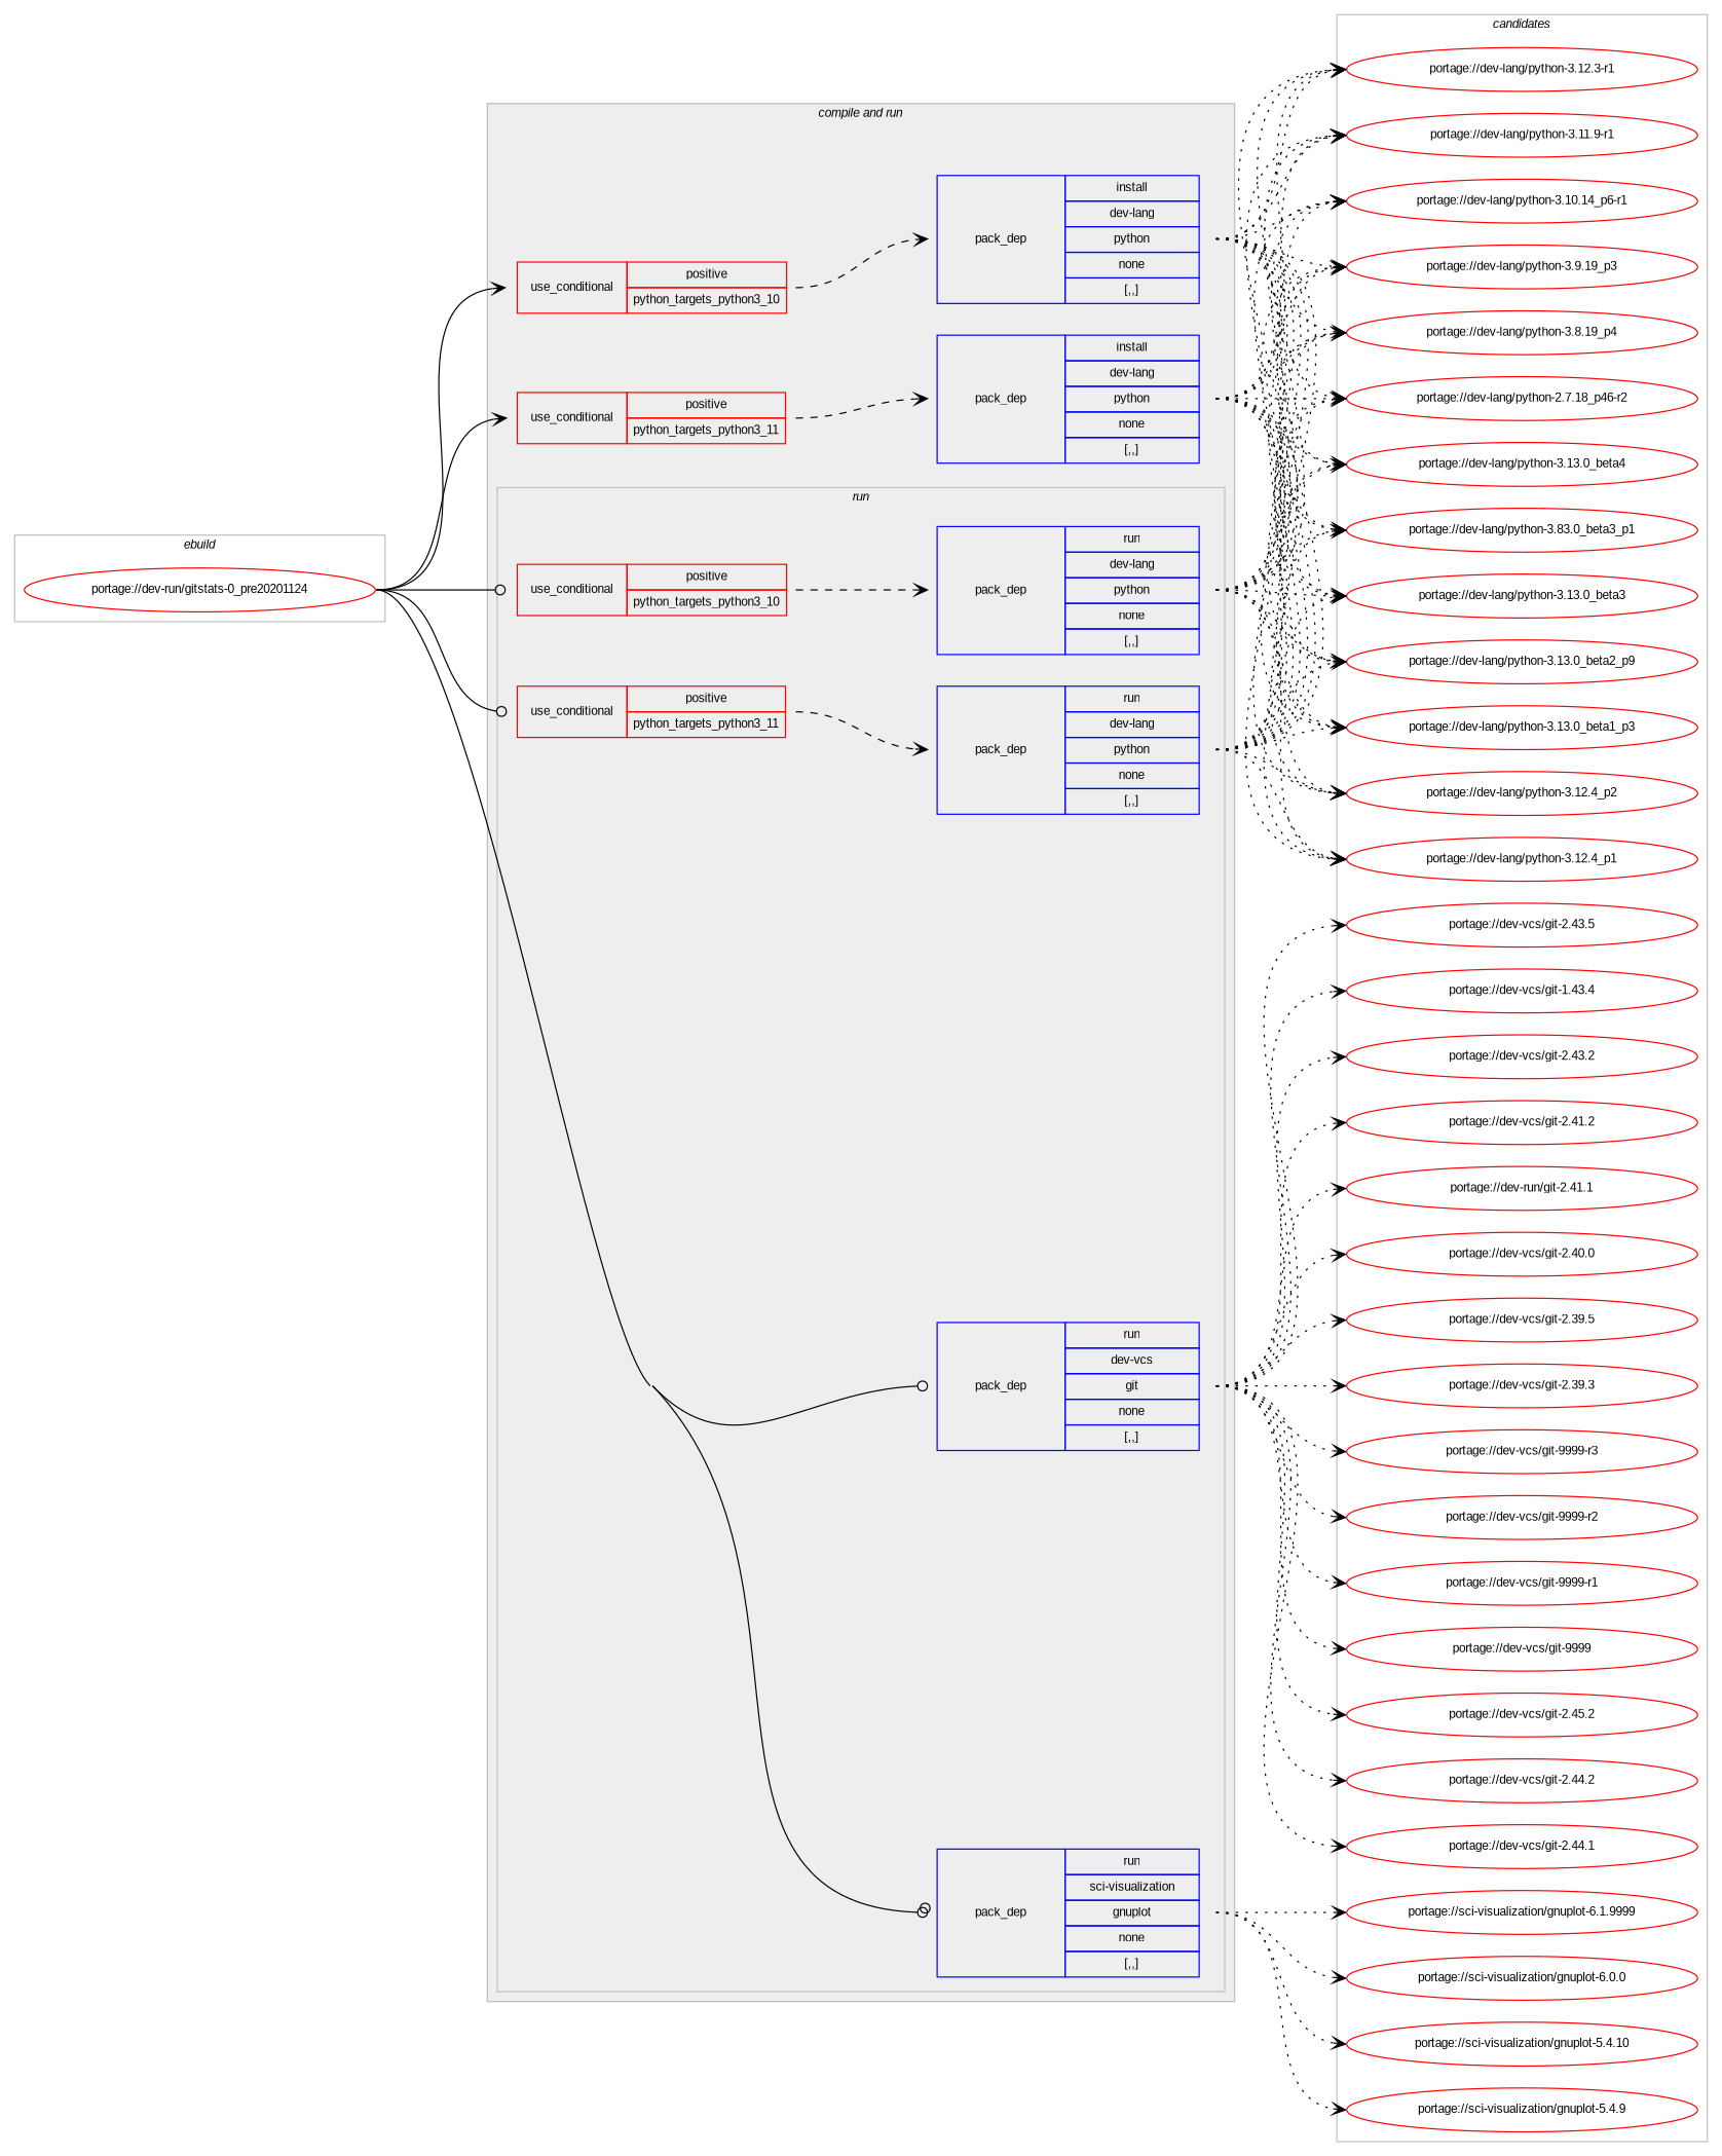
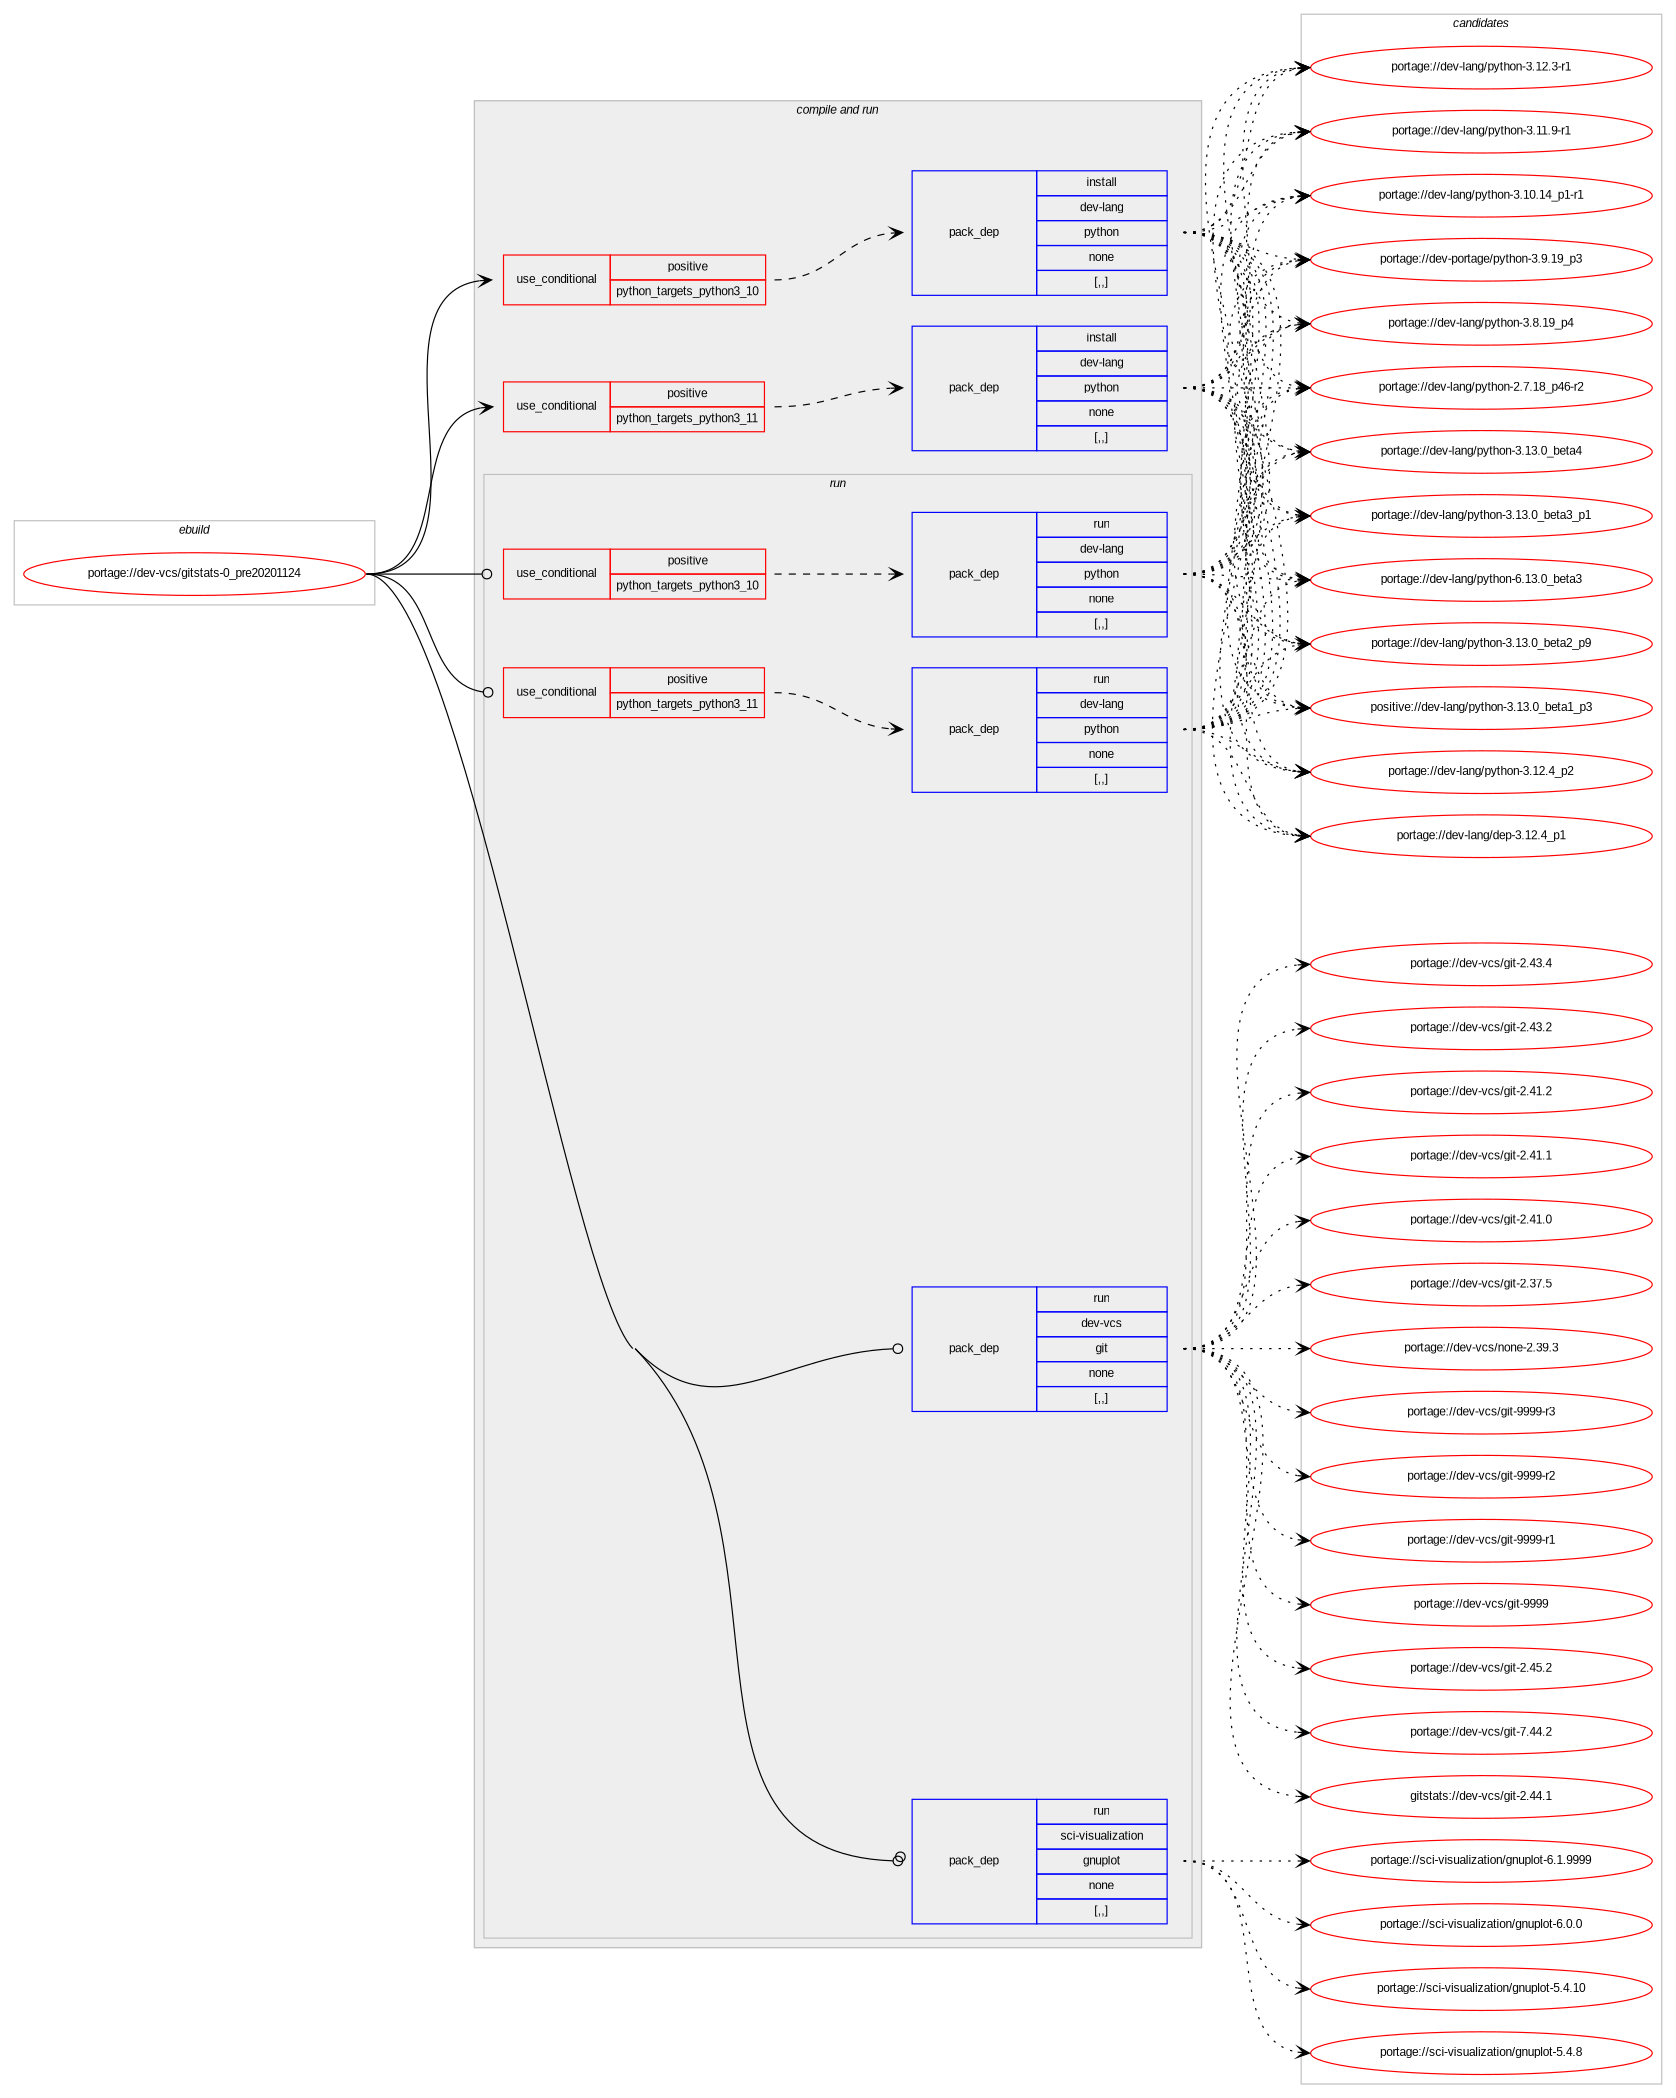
  digraph {
    compound=true
    concentrate=true
    fontname="Liberation Sans"
    fontsize=10
    newrank=true
    rankdir=LR
    ranksep=1.5
    node [color=red fontname="Liberation Sans" fontsize=10]
    edge [arrowhead=vee fontname="Liberation Sans" headport=w style=dotted tailport=e weight=100]
-   n1 [label="portage://dev-run/gitstats-0_pre20201124" width=4]
+   n1 [label="portage://dev-vcs/gitstats-0_pre20201124" width=4]
    n2 [color=blue label=<<TABLE BORDER="0" CELLBORDER="1" CELLSPACING="0" CELLPADDING="4" WIDTH="220"><TR><TD ROWSPAN="6" CELLPADDING="30">pack_dep</TD></TR><TR><TD WIDTH="110">install</TD></TR><TR><TD>dev-lang</TD></TR><TR><TD>python</TD></TR><TR><TD>none</TD></TR><TR><TD>[,,]</TD></TR></TABLE>> shape=none]
    n3 [label=<<TABLE BORDER="0" CELLBORDER="1" CELLSPACING="0" CELLPADDING="4"><TR><TD ROWSPAN="3" CELLPADDING="10">use_conditional</TD></TR><TR><TD>positive</TD></TR><TR><TD>python_targets_python3_10</TD></TR></TABLE>> shape=none]
    n4 [color=blue label=<<TABLE BORDER="0" CELLBORDER="1" CELLSPACING="0" CELLPADDING="4" WIDTH="220"><TR><TD ROWSPAN="6" CELLPADDING="30">pack_dep</TD></TR><TR><TD WIDTH="110">install</TD></TR><TR><TD>dev-lang</TD></TR><TR><TD>python</TD></TR><TR><TD>none</TD></TR><TR><TD>[,,]</TD></TR></TABLE>> shape=none]
    n5 [label=<<TABLE BORDER="0" CELLBORDER="1" CELLSPACING="0" CELLPADDING="4"><TR><TD ROWSPAN="3" CELLPADDING="10">use_conditional</TD></TR><TR><TD>positive</TD></TR><TR><TD>python_targets_python3_11</TD></TR></TABLE>> shape=none]
    n6 [color=blue label=<<TABLE BORDER="0" CELLBORDER="1" CELLSPACING="0" CELLPADDING="4" WIDTH="220"><TR><TD ROWSPAN="6" CELLPADDING="30">pack_dep</TD></TR><TR><TD WIDTH="110">run</TD></TR><TR><TD>dev-lang</TD></TR><TR><TD>python</TD></TR><TR><TD>none</TD></TR><TR><TD>[,,]</TD></TR></TABLE>> shape=none]
    n7 [label=<<TABLE BORDER="0" CELLBORDER="1" CELLSPACING="0" CELLPADDING="4"><TR><TD ROWSPAN="3" CELLPADDING="10">use_conditional</TD></TR><TR><TD>positive</TD></TR><TR><TD>python_targets_python3_10</TD></TR></TABLE>> shape=none]
    n8 [color=blue label=<<TABLE BORDER="0" CELLBORDER="1" CELLSPACING="0" CELLPADDING="4" WIDTH="220"><TR><TD ROWSPAN="6" CELLPADDING="30">pack_dep</TD></TR><TR><TD WIDTH="110">run</TD></TR><TR><TD>dev-lang</TD></TR><TR><TD>python</TD></TR><TR><TD>none</TD></TR><TR><TD>[,,]</TD></TR></TABLE>> shape=none]
    n9 [label=<<TABLE BORDER="0" CELLBORDER="1" CELLSPACING="0" CELLPADDING="4"><TR><TD ROWSPAN="3" CELLPADDING="10">use_conditional</TD></TR><TR><TD>positive</TD></TR><TR><TD>python_targets_python3_11</TD></TR></TABLE>> shape=none]
    n10 [color=blue label=<<TABLE BORDER="0" CELLBORDER="1" CELLSPACING="0" CELLPADDING="4" WIDTH="220"><TR><TD ROWSPAN="6" CELLPADDING="30">pack_dep</TD></TR><TR><TD WIDTH="110">run</TD></TR><TR><TD>dev-vcs</TD></TR><TR><TD>git</TD></TR><TR><TD>none</TD></TR><TR><TD>[,,]</TD></TR></TABLE>> shape=none]
    n11 [color=blue label=<<TABLE BORDER="0" CELLBORDER="1" CELLSPACING="0" CELLPADDING="4" WIDTH="220"><TR><TD ROWSPAN="6" CELLPADDING="30">pack_dep</TD></TR><TR><TD WIDTH="110">run</TD></TR><TR><TD>sci-visualization</TD></TR><TR><TD>gnuplot</TD></TR><TR><TD>none</TD></TR><TR><TD>[,,]</TD></TR></TABLE>> shape=none]
    n12 [label="portage://dev-lang/python-3.13.0_beta4" width=4]
-   n13 [label="portage://dev-lang/python-3.83.0_beta3_p1" width=4]
-   n14 [label="portage://dev-lang/python-3.13.0_beta3" width=4]
+   n13 [label="portage://dev-lang/python-3.13.0_beta3_p1" width=4]
+   n14 [label="portage://dev-lang/python-6.13.0_beta3" width=4]
    n15 [label="portage://dev-lang/python-3.13.0_beta2_p9" width=4]
-   n16 [label="portage://dev-lang/python-3.13.0_beta1_p3" width=4]
+   n16 [label="positive://dev-lang/python-3.13.0_beta1_p3" width=4]
    n17 [label="portage://dev-lang/python-3.12.4_p2" width=4]
-   n18 [label="portage://dev-lang/python-3.12.4_p1" width=4]
+   n18 [label="portage://dev-lang/dep-3.12.4_p1" width=4]
    n19 [label="portage://dev-lang/python-3.12.3-r1" width=4]
    n20 [label="portage://dev-lang/python-3.11.9-r1" width=4]
-   n21 [label="portage://dev-lang/python-3.10.14_p6-r1" width=4]
-   n22 [label="portage://dev-lang/python-3.9.19_p3" width=4]
+   n21 [label="portage://dev-lang/python-3.10.14_p1-r1" width=4]
+   n22 [label="portage://dev-portage/python-3.9.19_p3" width=4]
    n23 [label="portage://dev-lang/python-3.8.19_p4" width=4]
    n24 [label="portage://dev-lang/python-2.7.18_p46-r2" width=4]
    n25 [label="portage://dev-vcs/git-9999-r3" width=4]
    n26 [label="portage://dev-vcs/git-9999-r2" width=4]
    n27 [label="portage://dev-vcs/git-9999-r1" width=4]
    n28 [label="portage://dev-vcs/git-9999" width=4]
    n29 [label="portage://dev-vcs/git-2.45.2" width=4]
-   n30 [label="portage://dev-vcs/git-2.44.2" width=4]
-   n31 [label="portage://dev-vcs/git-2.44.1" width=4]
-   n32 [label="portage://dev-vcs/git-2.43.5" width=4]
-   n33 [label="portage://dev-vcs/git-1.43.4" width=4]
+   n30 [label="portage://dev-vcs/git-7.44.2" width=4]
+   n31 [label="gitstats://dev-vcs/git-2.44.1" width=4]
+   n33 [label="portage://dev-vcs/git-2.43.4" width=4]
    n34 [label="portage://dev-vcs/git-2.43.2" width=4]
    n35 [label="portage://dev-vcs/git-2.41.2" width=4]
-   n36 [label="portage://dev-run/git-2.41.1" width=4]
-   n37 [label="portage://dev-vcs/git-2.40.0" width=4]
-   n38 [label="portage://dev-vcs/git-2.39.5" width=4]
-   n39 [label="portage://dev-vcs/git-2.39.3" width=4]
+   n36 [label="portage://dev-vcs/git-2.41.1" width=4]
+   n37 [label="portage://dev-vcs/git-2.41.0" width=4]
+   n38 [label="portage://dev-vcs/git-2.37.5" width=4]
+   n39 [label="portage://dev-vcs/none-2.39.3" width=4]
    n40 [label="portage://sci-visualization/gnuplot-6.1.9999" width=4]
    n41 [label="portage://sci-visualization/gnuplot-6.0.0" width=4]
    n42 [label="portage://sci-visualization/gnuplot-5.4.10" width=4]
-   n43 [label="portage://sci-visualization/gnuplot-5.4.9" width=4]
+   n43 [label="portage://sci-visualization/gnuplot-5.4.8" width=4]
    subgraph cluster_1 {
      color=gray
      label=<<i>ebuild</i>>
      n1
    }
    subgraph cluster_2 {
      color=gray
      label=<<i>dependencies</i>>
      subgraph cluster_3 {
        color=gray
        fillcolor="#eeeeee"
        label=<<i>compile</i>>
        style=filled
        subgraph sub_4 {
          color=gray
          fillcolor="#eeeeee"
          label=<<i>compile</i>>
          style=filled
          n3
          subgraph sub_5 {
            color=gray
            fillcolor="#eeeeee"
            label=<<i>compile</i>>
            style=filled
            n2
          }
        }
        subgraph sub_6 {
          color=gray
          fillcolor="#eeeeee"
          label=<<i>compile</i>>
          style=filled
          n5
          subgraph sub_7 {
            color=gray
            fillcolor="#eeeeee"
            label=<<i>compile</i>>
            style=filled
            n4
          }
        }
      }
      subgraph cluster_8 {
        color=gray
        fillcolor="#eeeeee"
        label=<<i>compile and run</i>>
        style=filled
      }
      subgraph cluster_9 {
        color=gray
        fillcolor="#eeeeee"
        label=<<i>run</i>>
        style=filled
        subgraph sub_10 {
          color=gray
          fillcolor="#eeeeee"
          label=<<i>run</i>>
          style=filled
          n7
          subgraph sub_11 {
            color=gray
            fillcolor="#eeeeee"
            label=<<i>run</i>>
            style=filled
            n6
          }
        }
        subgraph sub_12 {
          color=gray
          fillcolor="#eeeeee"
          label=<<i>run</i>>
          style=filled
          n9
          subgraph sub_13 {
            color=gray
            fillcolor="#eeeeee"
            label=<<i>run</i>>
            style=filled
            n8
          }
        }
        subgraph sub_14 {
          color=gray
          fillcolor="#eeeeee"
          label=<<i>run</i>>
          style=filled
          n10
        }
        subgraph sub_15 {
          color=gray
          fillcolor="#eeeeee"
          label=<<i>run</i>>
          style=filled
          n11
        }
      }
    }
    subgraph cluster_16 {
      color=gray
      label=<<i>candidates</i>>
      rank=same
      subgraph sub_17 {
        color=black
        label=<<i>candidates</i>>
        nodesep=1
        rank=same
        n12
        n13
        n14
        n15
        n16
        n17
        n18
        n19
        n20
        n21
        n22
        n23
        n24
      }
      subgraph sub_18 {
        color=black
        label=<<i>candidates</i>>
        nodesep=1
        rank=same
        n12
        n13
        n14
        n15
        n16
        n17
        n18
        n19
        n20
        n21
        n22
        n23
        n24
      }
      subgraph sub_19 {
        color=black
        label=<<i>candidates</i>>
        nodesep=1
        rank=same
        n12
        n13
        n14
        n15
        n16
        n17
        n18
        n19
        n20
        n21
        n22
        n23
        n24
      }
      subgraph sub_20 {
        color=black
        label=<<i>candidates</i>>
        nodesep=1
        rank=same
        n12
        n13
        n14
        n15
        n16
        n17
        n18
        n19
        n20
        n21
        n22
        n23
        n24
      }
      subgraph sub_21 {
        color=black
        label=<<i>candidates</i>>
        nodesep=1
        rank=same
        n25
        n26
        n27
        n28
        n29
        n30
        n31
-       n32
        n33
        n34
        n35
        n36
        n37
        n38
        n39
      }
      subgraph sub_22 {
        color=black
        label=<<i>candidates</i>>
        nodesep=1
        rank=same
        n40
        n41
        n42
        n43
      }
    }
    n1 -> n3 [style=solid weight=20]
    n1 -> n5 [style=solid weight=20]
    n1 -> n7 [arrowhead=odot style=solid weight=20]
    n1 -> n9 [arrowhead=odot style=solid weight=20]
    n1 -> n10 [arrowhead=odot style=solid weight=20]
    n1 -> n11 [arrowhead=odot style=solid weight=20]
    n2 -> n12
    n2 -> n13
    n2 -> n14
    n2 -> n15
    n2 -> n16
    n2 -> n17
    n2 -> n18
    n2 -> n19
    n2 -> n20
    n2 -> n21
    n2 -> n22
    n2 -> n23
    n2 -> n24
    n3 -> n2 [style=dashed weight=20]
    n4 -> n12
    n4 -> n13
    n4 -> n14
    n4 -> n15
    n4 -> n16
    n4 -> n17
    n4 -> n18
    n4 -> n19
    n4 -> n20
    n4 -> n21
    n4 -> n22
    n4 -> n23
    n4 -> n24
    n5 -> n4 [style=dashed weight=20]
    n6 -> n12
    n6 -> n13
    n6 -> n14
    n6 -> n15
    n6 -> n16
    n6 -> n17
    n6 -> n18
    n6 -> n19
    n6 -> n20
    n6 -> n21
    n6 -> n22
    n6 -> n23
    n6 -> n24
    n7 -> n6 [style=dashed weight=20]
    n8 -> n12
    n8 -> n13
    n8 -> n14
    n8 -> n15
    n8 -> n16
    n8 -> n17
    n8 -> n18
    n8 -> n19
    n8 -> n20
    n8 -> n21
    n8 -> n22
    n8 -> n23
    n8 -> n24
    n9 -> n8 [style=dashed weight=20]
    n10 -> n25
    n10 -> n26
    n10 -> n27
    n10 -> n28
    n10 -> n29
    n10 -> n30
    n10 -> n31
-   n10 -> n32
    n10 -> n33
    n10 -> n34
    n10 -> n35
    n10 -> n36
    n10 -> n37
    n10 -> n38
    n10 -> n39
    n11 -> n40
    n11 -> n41
    n11 -> n42
    n11 -> n43
  }
